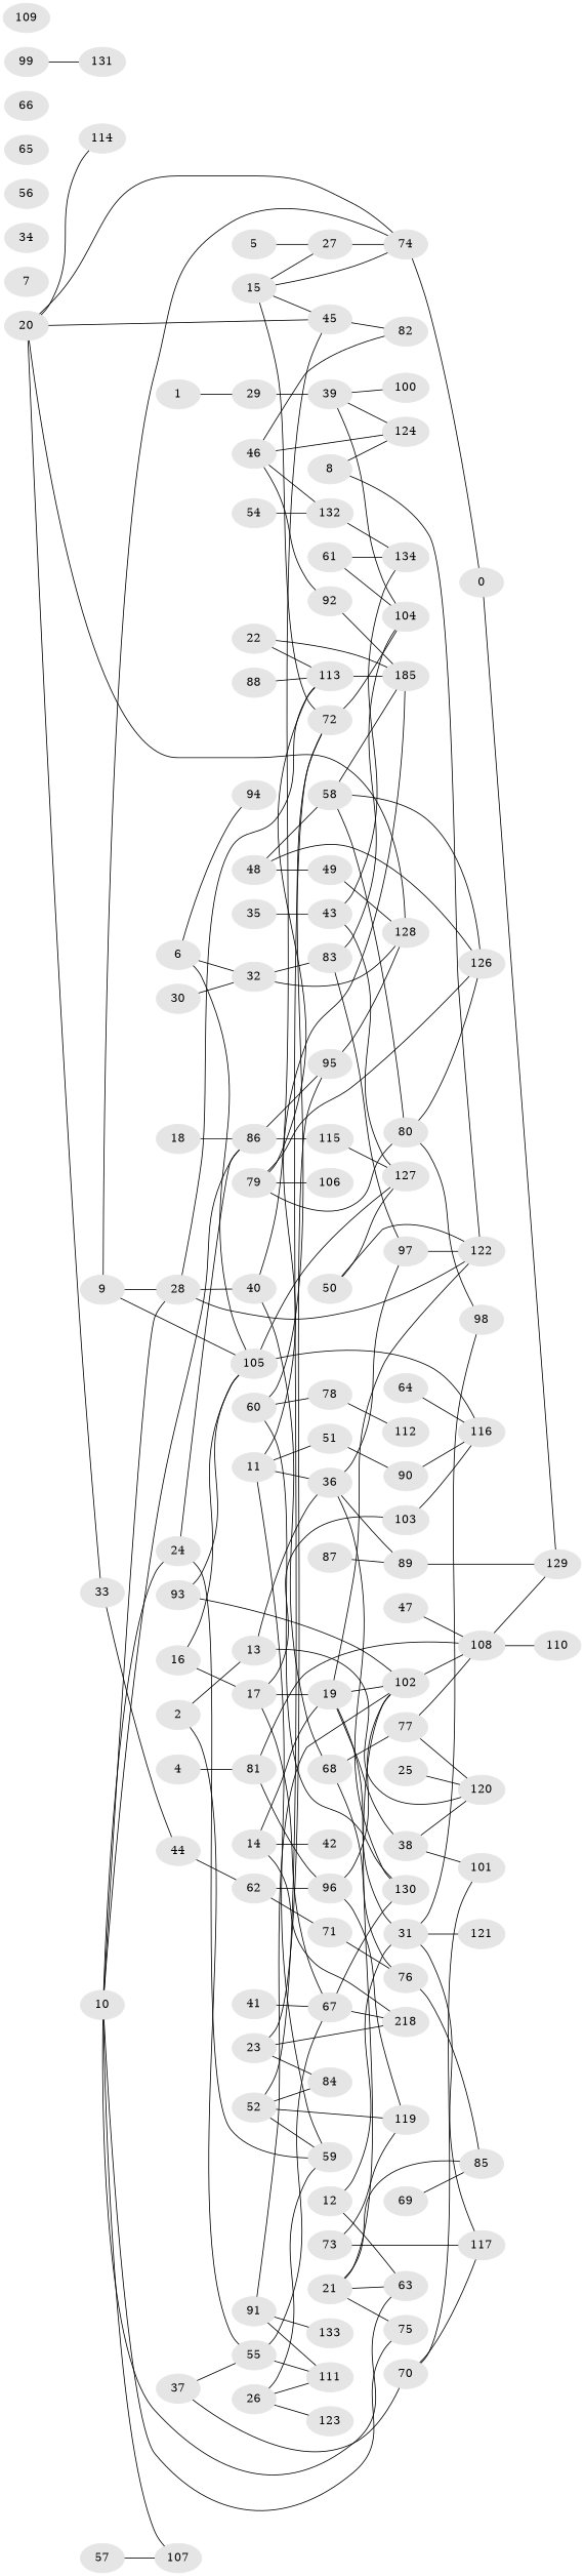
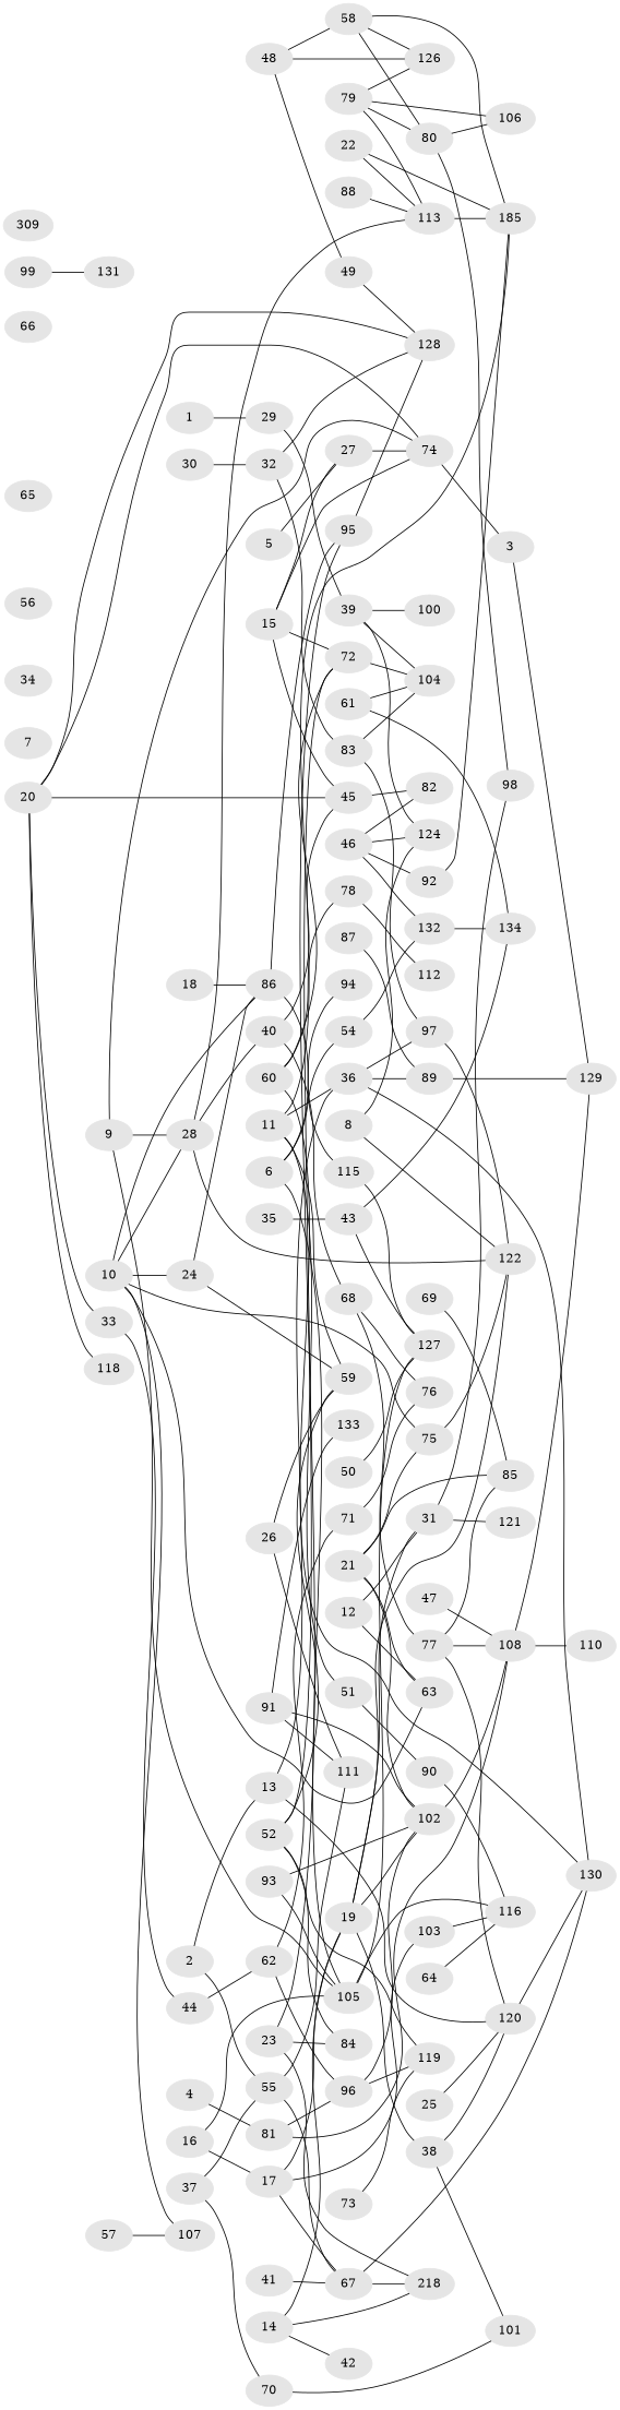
  graph {
    rankdir=LR
    node [color=gray90 style=filled]
    1
    29
    39
    2
    13
    55
    36
    120
    67
    111
-   3 [label=0]
+   3
    129
    4
    81
    108
    96
    5
    27
    74
    6
    54
    94
    105
    132
    127
    116
    7
    8
    122
    124
    9
    28
    113
    40
    10
    24
    63
    75
    86
    107
    59
    95
    115
    11
    51
    n46 [label=185]
    89
    97
    130
    90
    12
    31
    98
-   117
    121
    14
    19
    42
    n59 [label=218]
    38
    102
    15
    45
    72
    82
    104
    16
    17
    103
    18
    101
    20
    33
-   114
+   114 [label=118]
    128
    44
    21
    85
    22
    23
    84
    25
    26
-   123
    68
    100
    30
    32
    83
    62
    34
    35
    43
    134
    37
    70
    76
    77
    41
    71
    46
    92
    47
    110
    48
    49
    58
    126
    80
    50
    52
    119
    56
    57
    60
    78
    112
    61
    64
    65
    66
    69
    73
    79
    106
    87
    88
    91
    133
    93
    99
    131
-   109
+   109 [label=309]
    1 -- 29
    29 -- 39
    39 -- 124
    39 -- 104
    39 -- 100
    2 -- 13
    2 -- 55
    13 -- 36
    13 -- 120
    55 -- 67
    55 -- 111
    36 -- 89
    36 -- 97
    36 -- 130
+   120 -- 130
    67 -- 130
    67 -- n59
    3 -- 129
    4 -- 81
    81 -- 108
    81 -- 96
    108 -- 129
    108 -- 110
    96 -- 102
    96 -- 119
    5 -- 27
    27 -- 74
    74 -- 3
-   6 -- 32
+   6 -- 54
    6 -- 94
    6 -- 105
    54 -- 132
    105 -- 127
    105 -- 116
    132 -- 134
    8 -- 122
    8 -- 124
    9 -- 74
    9 -- 105
    9 -- 28
    28 -- 122
    28 -- 113
    28 -- 40
    113 -- n46
    40 -- 45
    40 -- 68
    10 -- 28
    10 -- 24
    10 -- 63
    10 -- 75
    10 -- 86
    10 -- 107
    24 -- 86
    24 -- 59
-   50 -- 122
+   75 -- 122
    86 -- 95
    86 -- 115
    95 -- 128
    115 -- 127
    11 -- 36
    11 -- 59
    11 -- 51
    11 -- n46
    51 -- 90
    89 -- 129
    97 -- 122
    90 -- 116
    12 -- 63
    12 -- 31
    31 -- 98
-   31 -- 117
    31 -- 121
    14 -- 19
    14 -- 42
    14 -- n59
    19 -- 122
    19 -- 31
    19 -- 38
    19 -- 102
    38 -- 120
    38 -- 101
    102 -- 108
    15 -- 27
    15 -- 74
    15 -- 45
    15 -- 72
    45 -- 82
    72 -- 104
    16 -- 105
    16 -- 17
    17 -- 67
    17 -- 19
    17 -- 103
    103 -- 116
    18 -- 86
    20 -- 74
    20 -- 45
    20 -- 33
    20 -- 114
    20 -- 128
    33 -- 44
    44 -- 62
    21 -- 63
    21 -- 75
    21 -- 102
    21 -- 85
    22 -- 113
    22 -- n46
    23 -- 95
    23 -- n59
    23 -- 84
    25 -- 120
    26 -- 111
    26 -- 59
-   26 -- 123
    68 -- 76
    68 -- 77
    30 -- 32
    32 -- 128
    32 -- 83
    83 -- 97
    83 -- 104
    62 -- 96
    62 -- 71
    35 -- 43
    43 -- 127
    43 -- 134
    37 -- 55
    37 -- 70
-   70 -- 117
    70 -- 101
-   76 -- 85
+   77 -- 85
    77 -- 120
    77 -- 108
    41 -- 67
    71 -- 76
    46 -- 132
    46 -- 124
    46 -- 82
    46 -- 92
    92 -- n46
    47 -- 108
    48 -- 49
    48 -- 58
    48 -- 126
    49 -- 128
    58 -- n46
    58 -- 126
    58 -- 80
    80 -- 98
-   80 -- 126
+   80 -- 106
    50 -- 127
    52 -- 59
    52 -- 72
    52 -- 84
    52 -- 119
    57 -- 107
    60 -- 130
    60 -- 72
    60 -- 78
    78 -- 112
    61 -- 104
    61 -- 134
    64 -- 116
    69 -- 85
-   73 -- 117
    73 -- 119
    79 -- 113
    79 -- 126
    79 -- 80
    79 -- 106
    87 -- 89
    88 -- 113
    91 -- 111
    91 -- 102
    91 -- 133
    93 -- 105
    93 -- 102
    99 -- 131
  }
